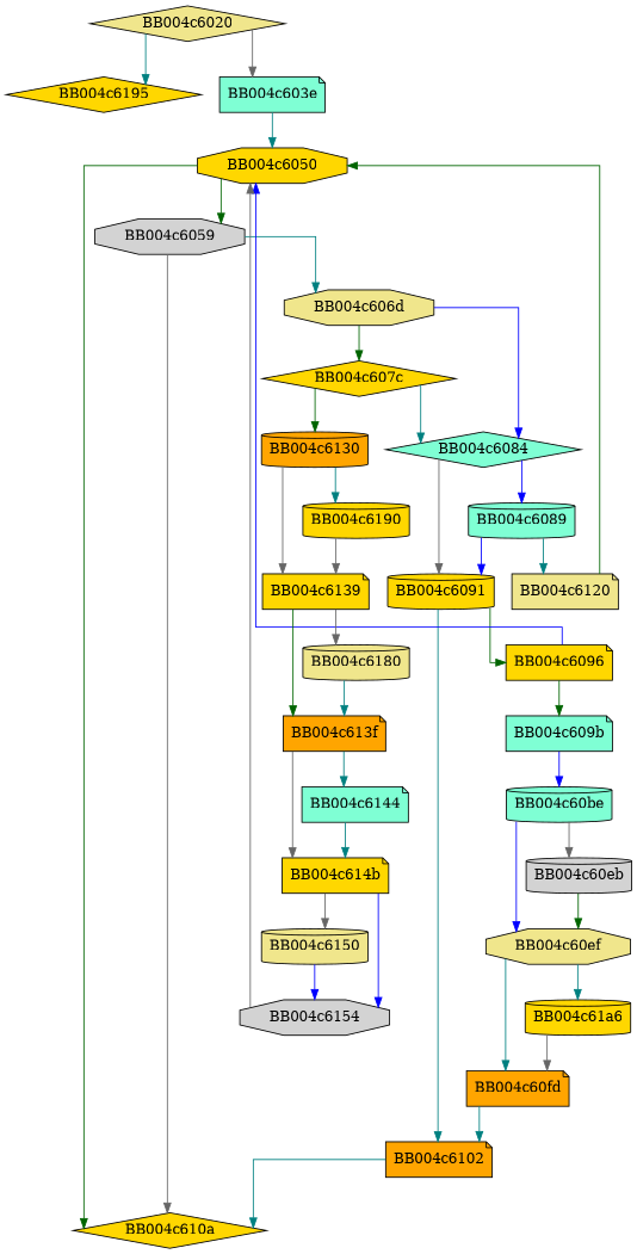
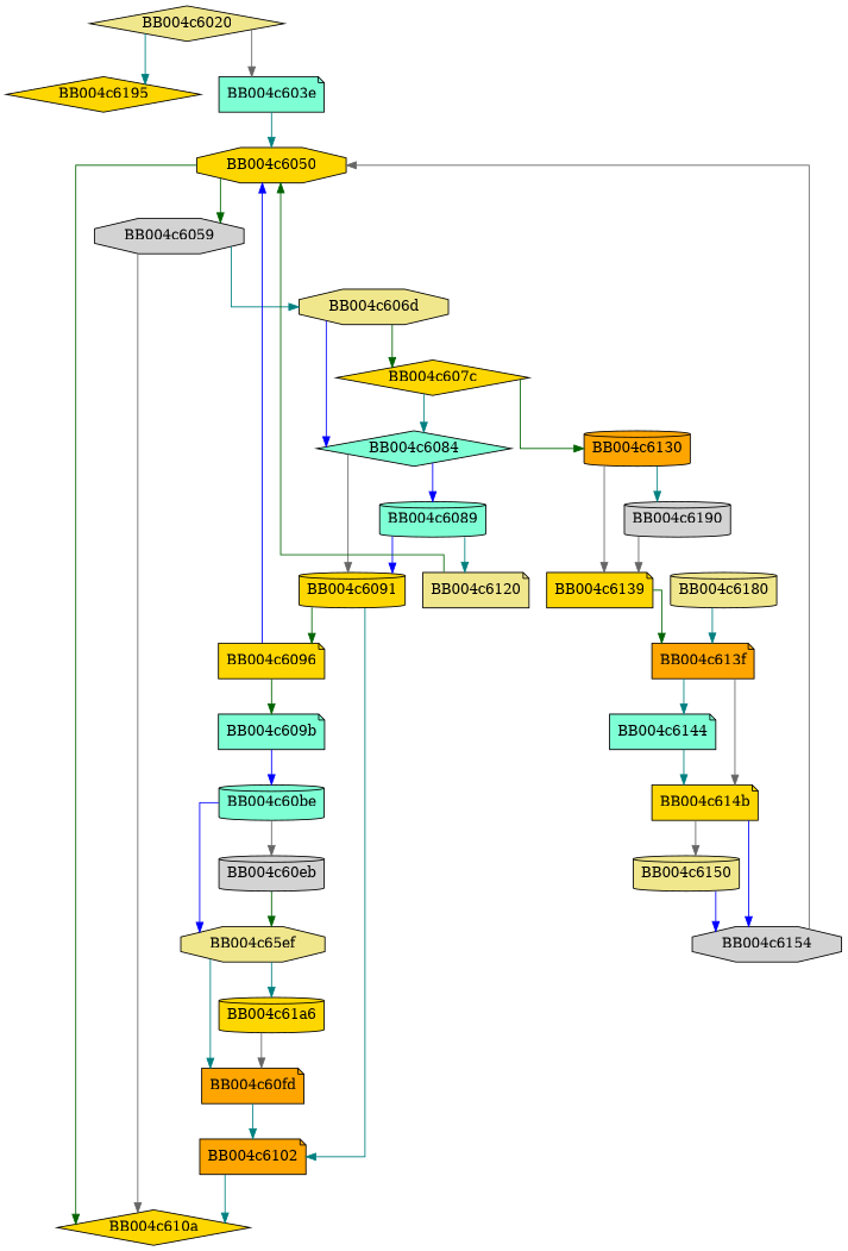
  digraph {
    splines=ortho
    node [fillcolor=gold shape=note style=filled]
    edge [color=teal]
    BB004c6020 [fillcolor=khaki shape=diamond]
    BB004c6195 [shape=diamond]
    BB004c603e [fillcolor=aquamarine]
    BB004c6050 [shape=octagon]
    BB004c610a [shape=diamond]
    BB004c6059 [fillcolor=lightgrey shape=octagon]
    BB004c606d [fillcolor=khaki shape=octagon]
    BB004c6084 [fillcolor=aquamarine shape=diamond]
    BB004c607c [shape=diamond]
    BB004c6091 [shape=cylinder]
    BB004c6089 [fillcolor=aquamarine shape=cylinder]
    BB004c6130 [fillcolor=orange shape=cylinder]
    BB004c6102 [fillcolor=orange]
    BB004c6096
    BB004c6120 [fillcolor=khaki]
-   BB004c6190 [shape=cylinder]
+   BB004c6190 [fillcolor=lightgrey shape=cylinder]
    BB004c6139
    BB004c6180 [fillcolor=khaki shape=cylinder]
    BB004c613f [fillcolor=orange]
    BB004c609b [fillcolor=aquamarine]
    BB004c60be [fillcolor=aquamarine shape=cylinder]
-   BB004c60ef [fillcolor=khaki shape=octagon]
+   BB004c60ef [fillcolor=khaki shape=octagon label=BB004c65ef]
    BB004c60eb [fillcolor=lightgrey shape=cylinder]
    BB004c61a6 [shape=cylinder]
    BB004c60fd [fillcolor=orange]
    BB004c614b
    BB004c6144 [fillcolor=aquamarine]
    BB004c6154 [fillcolor=lightgrey shape=octagon]
    BB004c6150 [fillcolor=khaki shape=cylinder]
    BB004c6020 -> BB004c6195
    BB004c6020 -> BB004c603e [color=gray40]
    BB004c603e -> BB004c6050
    BB004c6050 -> BB004c610a [color=darkgreen]
    BB004c6050 -> BB004c6059 [color=darkgreen]
    BB004c6059 -> BB004c610a [color=gray40]
    BB004c6059 -> BB004c606d
    BB004c606d -> BB004c6084 [color=blue]
    BB004c606d -> BB004c607c [color=darkgreen]
    BB004c6084 -> BB004c6091 [color=gray40]
    BB004c6084 -> BB004c6089 [color=blue]
    BB004c607c -> BB004c6084
    BB004c607c -> BB004c6130 [color=darkgreen]
    BB004c6091 -> BB004c6102
    BB004c6091 -> BB004c6096 [color=darkgreen]
    BB004c6089 -> BB004c6091 [color=blue]
    BB004c6089 -> BB004c6120
    BB004c6130 -> BB004c6190
    BB004c6130 -> BB004c6139 [color=gray40]
    BB004c6102 -> BB004c610a
    BB004c6096 -> BB004c6050 [color=blue]
    BB004c6096 -> BB004c609b [color=darkgreen]
    BB004c6120 -> BB004c6050 [color=darkgreen]
    BB004c6190 -> BB004c6139 [color=gray40]
-   BB004c6139 -> BB004c6180 [color=gray40]
    BB004c6139 -> BB004c613f [color=darkgreen]
    BB004c6180 -> BB004c613f
    BB004c613f -> BB004c614b [color=gray40]
    BB004c613f -> BB004c6144
    BB004c609b -> BB004c60be [color=blue]
    BB004c60be -> BB004c60ef [color=blue]
    BB004c60be -> BB004c60eb [color=gray40]
    BB004c60ef -> BB004c61a6
    BB004c60ef -> BB004c60fd
    BB004c60eb -> BB004c60ef [color=darkgreen]
    BB004c61a6 -> BB004c60fd [color=gray40]
    BB004c60fd -> BB004c6102
    BB004c614b -> BB004c6154 [color=blue]
    BB004c614b -> BB004c6150 [color=gray40]
    BB004c6144 -> BB004c614b
    BB004c6154 -> BB004c6050 [color=gray40]
    BB004c6150 -> BB004c6154 [color=blue]
  }
